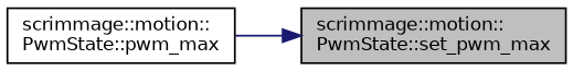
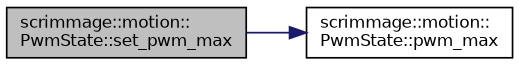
  digraph {
    rankdir=LR
    node [color=black fontname=Helvetica fontsize=10 shape=record style=filled]
    n1 [fillcolor=grey75 fontcolor=black height=0.2 label="scrimmage::motion::\lPwmState::set_pwm_max" width=0.4]
    n2 [fillcolor=white height=0.2 label="scrimmage::motion::\lPwmState::pwm_max" width=0.4]
-   n2 -> n1 [color=midnightblue fontname=Helvetica fontsize=10 labelfontname=Helvetica labelfontsize=10 style=solid]
+   n1 -> n2 [color=midnightblue fontname=Helvetica fontsize=10 labelfontname=Helvetica labelfontsize=10 style=solid]
  }
